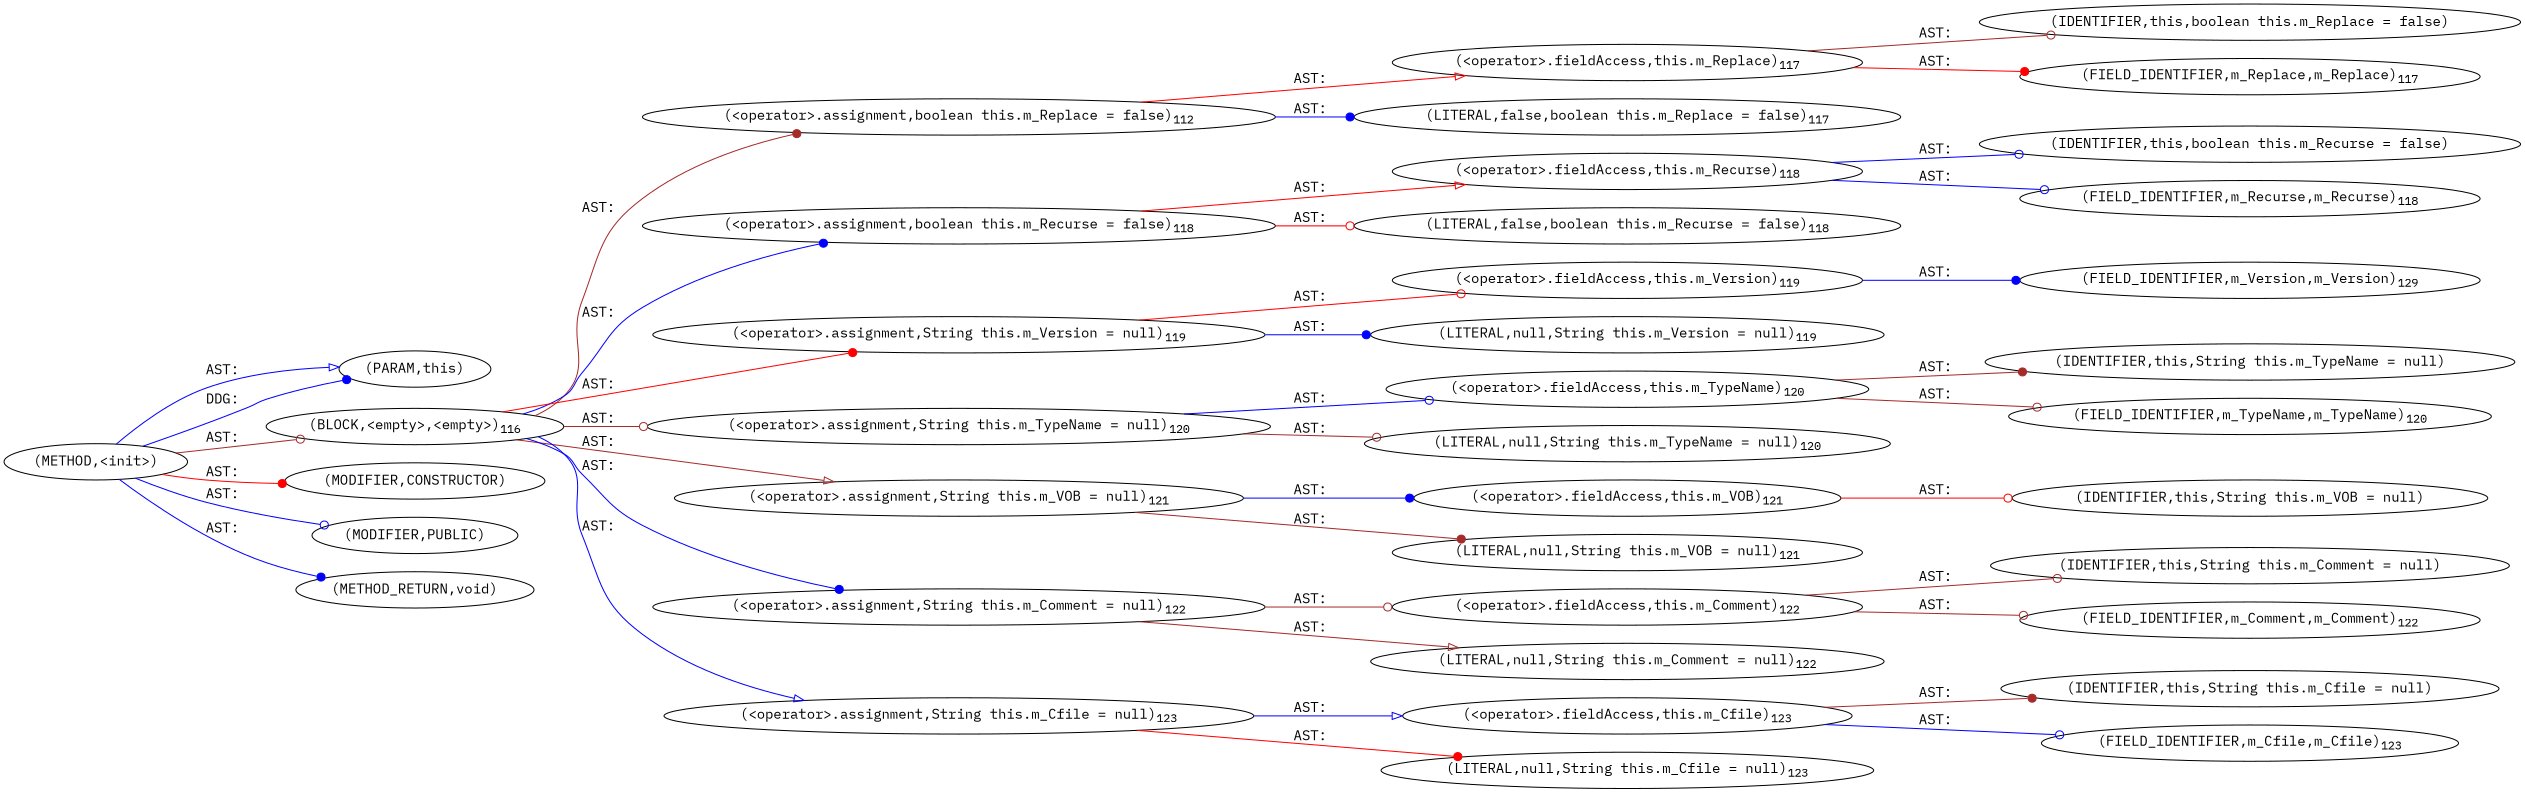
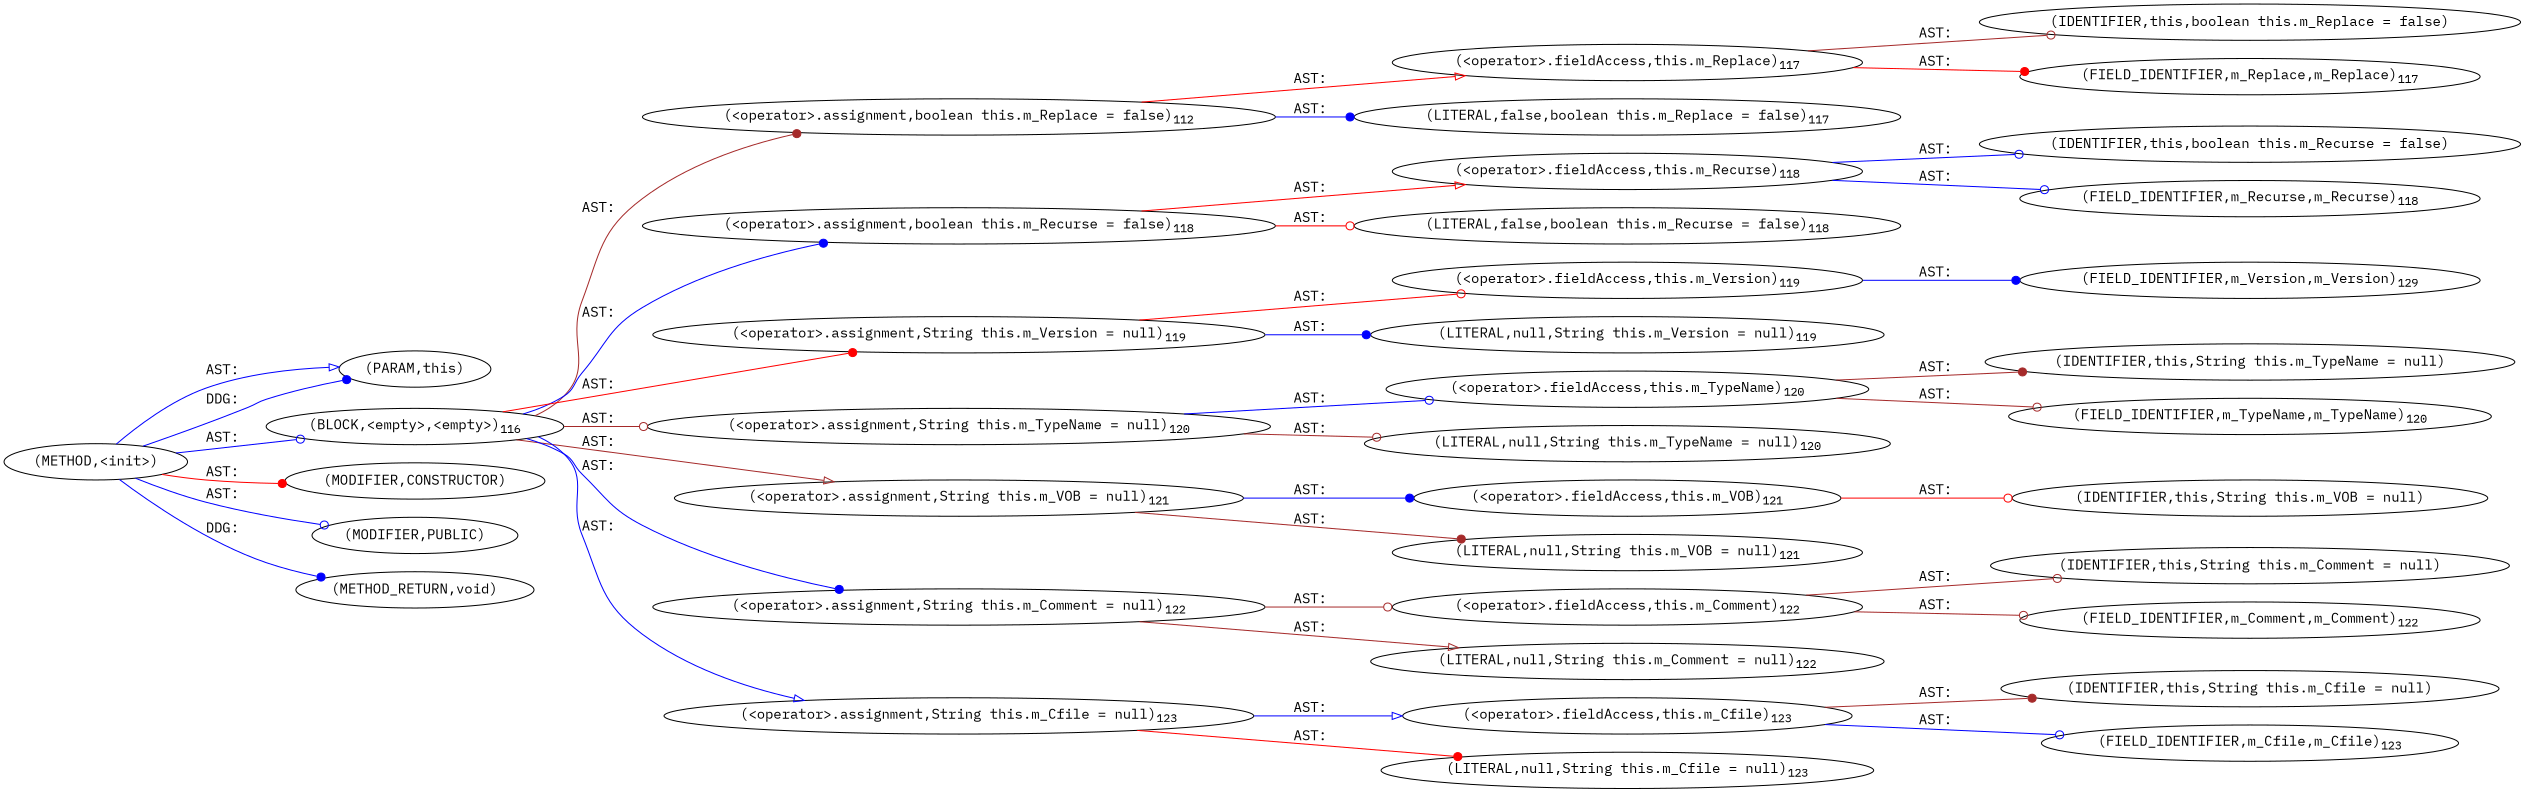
  digraph {
    fontname="IBM Plex Mono"
    rankdir=LR
    node [fontname="IBM Plex Mono"]
    edge [arrowhead=dot color=blue fontname="IBM Plex Mono"]
    n1 [label=<(METHOD,&lt;init&gt;)>]
    n2 [label=<(PARAM,this)>]
    n3 [label=<(BLOCK,&lt;empty&gt;,&lt;empty&gt;)<SUB>116</SUB>>]
    n4 [label=<(MODIFIER,CONSTRUCTOR)>]
    n5 [label=<(MODIFIER,PUBLIC)>]
    n6 [label=<(METHOD_RETURN,void)>]
    n7 [label=<(&lt;operator&gt;.assignment,boolean this.m_Replace = false)<SUB>112</SUB>>]
    n8 [label=<(&lt;operator&gt;.assignment,boolean this.m_Recurse = false)<SUB>118</SUB>>]
    n9 [label=<(&lt;operator&gt;.assignment,String this.m_Version = null)<SUB>119</SUB>>]
    n10 [label=<(&lt;operator&gt;.assignment,String this.m_TypeName = null)<SUB>120</SUB>>]
    n11 [label=<(&lt;operator&gt;.assignment,String this.m_VOB = null)<SUB>121</SUB>>]
    n12 [label=<(&lt;operator&gt;.assignment,String this.m_Comment = null)<SUB>122</SUB>>]
    n13 [label=<(&lt;operator&gt;.assignment,String this.m_Cfile = null)<SUB>123</SUB>>]
    n14 [label=<(&lt;operator&gt;.fieldAccess,this.m_Replace)<SUB>117</SUB>>]
    n15 [label=<(LITERAL,false,boolean this.m_Replace = false)<SUB>117</SUB>>]
    n16 [label=<(&lt;operator&gt;.fieldAccess,this.m_Recurse)<SUB>118</SUB>>]
    n17 [label=<(LITERAL,false,boolean this.m_Recurse = false)<SUB>118</SUB>>]
    n18 [label=<(&lt;operator&gt;.fieldAccess,this.m_Version)<SUB>119</SUB>>]
    n19 [label=<(LITERAL,null,String this.m_Version = null)<SUB>119</SUB>>]
    n20 [label=<(&lt;operator&gt;.fieldAccess,this.m_TypeName)<SUB>120</SUB>>]
    n21 [label=<(LITERAL,null,String this.m_TypeName = null)<SUB>120</SUB>>]
    n22 [label=<(&lt;operator&gt;.fieldAccess,this.m_VOB)<SUB>121</SUB>>]
    n23 [label=<(LITERAL,null,String this.m_VOB = null)<SUB>121</SUB>>]
    n24 [label=<(&lt;operator&gt;.fieldAccess,this.m_Comment)<SUB>122</SUB>>]
    n25 [label=<(LITERAL,null,String this.m_Comment = null)<SUB>122</SUB>>]
    n26 [label=<(&lt;operator&gt;.fieldAccess,this.m_Cfile)<SUB>123</SUB>>]
    n27 [label=<(LITERAL,null,String this.m_Cfile = null)<SUB>123</SUB>>]
    n28 [label=<(IDENTIFIER,this,boolean this.m_Replace = false)>]
    n29 [label=<(FIELD_IDENTIFIER,m_Replace,m_Replace)<SUB>117</SUB>>]
    n30 [label=<(IDENTIFIER,this,boolean this.m_Recurse = false)>]
    n31 [label=<(FIELD_IDENTIFIER,m_Recurse,m_Recurse)<SUB>118</SUB>>]
    n32 [label=<(FIELD_IDENTIFIER,m_Version,m_Version)<SUB>129</SUB>>]
    n33 [label=<(IDENTIFIER,this,String this.m_TypeName = null)>]
    n34 [label=<(FIELD_IDENTIFIER,m_TypeName,m_TypeName)<SUB>120</SUB>>]
    n35 [label=<(IDENTIFIER,this,String this.m_VOB = null)>]
    n36 [label=<(IDENTIFIER,this,String this.m_Comment = null)>]
    n37 [label=<(FIELD_IDENTIFIER,m_Comment,m_Comment)<SUB>122</SUB>>]
    n38 [label=<(IDENTIFIER,this,String this.m_Cfile = null)>]
    n39 [label=<(FIELD_IDENTIFIER,m_Cfile,m_Cfile)<SUB>123</SUB>>]
    n1 -> n2 [arrowhead=onormal label="AST: "]
    n1 -> n2 [label="DDG: "]
-   n1 -> n3 [arrowhead=odot color=brown label="AST: "]
+   n1 -> n3 [arrowhead=odot label="AST: "]
    n1 -> n4 [color=red label="AST: "]
    n1 -> n5 [arrowhead=odot label="AST: "]
-   n1 -> n6 [label="AST: "]
+   n1 -> n6 [label="DDG: "]
    n3 -> n7 [color=brown label="AST: "]
    n3 -> n8 [label="AST: "]
    n3 -> n9 [color=red label="AST: "]
    n3 -> n10 [arrowhead=odot color=brown label="AST: "]
    n3 -> n11 [arrowhead=onormal color=brown label="AST: "]
    n3 -> n12 [label="AST: "]
    n3 -> n13 [arrowhead=onormal label="AST: "]
    n7 -> n14 [arrowhead=onormal color=red label="AST: "]
    n7 -> n15 [label="AST: "]
    n8 -> n16 [arrowhead=onormal color=red label="AST: "]
    n8 -> n17 [arrowhead=odot color=red label="AST: "]
    n9 -> n18 [arrowhead=odot color=red label="AST: "]
    n9 -> n19 [label="AST: "]
    n10 -> n20 [arrowhead=odot label="AST: "]
    n10 -> n21 [arrowhead=odot color=brown label="AST: "]
    n11 -> n22 [label="AST: "]
    n11 -> n23 [color=brown label="AST: "]
    n12 -> n24 [arrowhead=odot color=brown label="AST: "]
    n12 -> n25 [arrowhead=onormal color=brown label="AST: "]
    n13 -> n26 [arrowhead=onormal label="AST: "]
    n13 -> n27 [color=red label="AST: "]
    n14 -> n28 [arrowhead=odot color=brown label="AST: "]
    n14 -> n29 [color=red label="AST: "]
    n16 -> n30 [arrowhead=odot label="AST: "]
    n16 -> n31 [arrowhead=odot label="AST: "]
    n18 -> n32 [label="AST: "]
    n20 -> n33 [color=brown label="AST: "]
    n20 -> n34 [arrowhead=odot color=brown label="AST: "]
    n22 -> n35 [arrowhead=odot color=red label="AST: "]
    n24 -> n36 [arrowhead=odot color=brown label="AST: "]
    n24 -> n37 [arrowhead=odot color=brown label="AST: "]
    n26 -> n38 [color=brown label="AST: "]
    n26 -> n39 [arrowhead=odot label="AST: "]
  }
